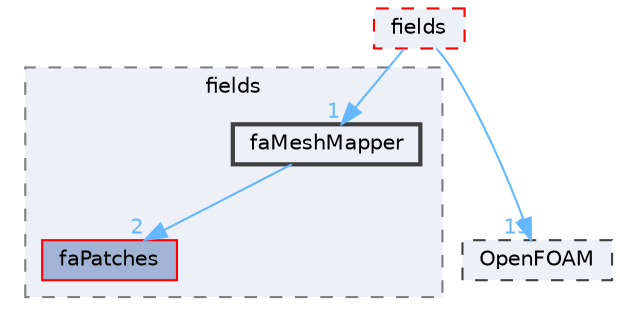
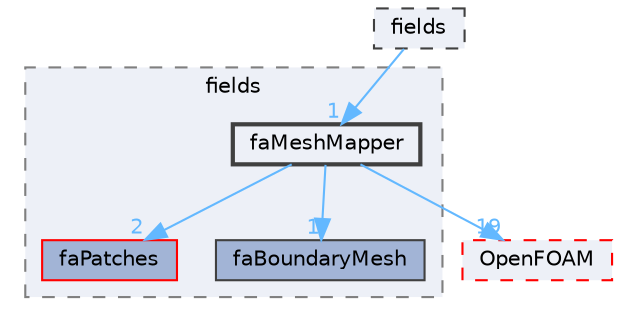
  digraph {
    compound=true
    node [color=red fillcolor="#edf0f7" fontname=Helvetica fontsize=10 shape=box style=filled]
    edge [color=steelblue1 fontcolor=steelblue1 fontname=Helvetica fontsize=10 headlabel=1 labeldistance=1.5 labelfontname=Helvetica labelfontsize=10]
    n1 [fillcolor="#a2b4d6" height=0.2 label=faPatches width=0.4]
+   n2 [color=grey25 fillcolor="#a2b4d6" height=0.2 label=faBoundaryMesh width=0.4]
    n3 [color=grey25 height=0.2 label=faMeshMapper style="filled,bold" width=0.4]
-   n4 [color=grey25 height=0.2 label=OpenFOAM style="filled,dashed" width=0.4]
-   n5 [height=0.2 label=fields style="filled,dashed" width=0.4]
+   n4 [height=0.2 label=OpenFOAM style="filled,dashed" width=0.4]
+   n5 [color=grey25 height=0.2 label=fields style="filled,dashed" width=0.4]
    subgraph cluster_1 {
      bgcolor="#edf0f7"
      fontname=Helvetica
      fontsize=10
      label=fields
      pencolor=grey50
      style="filled,dashed"
      n1
+     n2
      n3
    }
    n3 -> n1 [headlabel=2]
-   n5 -> n4 [headlabel=19]
+   n3 -> n2
+   n3 -> n4 [headlabel=19]
    n5 -> n3
  }
